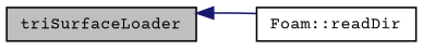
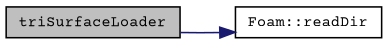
  digraph {
    rankdir=LR
    fontname="Courier Prime"
    node [color=black fontname="Courier Prime" fontsize=10 shape=record]
    n1 [fillcolor=grey75 fontcolor=black height=0.2 label=triSurfaceLoader style=filled width=0.4]
    n2 [height=0.2 label="Foam::readDir" width=0.4]
-   n2 -> n1 [color=midnightblue fontname="Courier Prime" fontsize=10 labelfontname=Helvetica labelfontsize=10 style=solid]
+   n1 -> n2 [color=midnightblue fontname="Courier Prime" fontsize=10 labelfontname=Helvetica labelfontsize=10 style=solid]
  }
